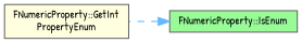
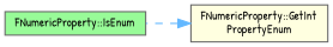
  digraph {
    rankdir=RL
    fontname="Patrick Hand"
    node [fontname="Patrick Hand" fontsize=10 shape=box style=filled]
    n1 [color=gray40 fillcolor=lightyellow fontcolor=black height=0.2 label="FNumericProperty::GetInt\lPropertyEnum" width=0.4]
    n2 [color=grey40 fillcolor=palegreen height=0.2 label="FNumericProperty::IsEnum" width=0.4]
-   n2 -> n1 [color=steelblue1 dir=back fontname="Patrick Hand" fontsize=10 labelfontname=Helvetica labelfontsize=10 style=dashed]
+   n1 -> n2 [color=steelblue1 dir=back fontname="Patrick Hand" fontsize=10 labelfontname=Helvetica labelfontsize=10 style=dashed]
  }
